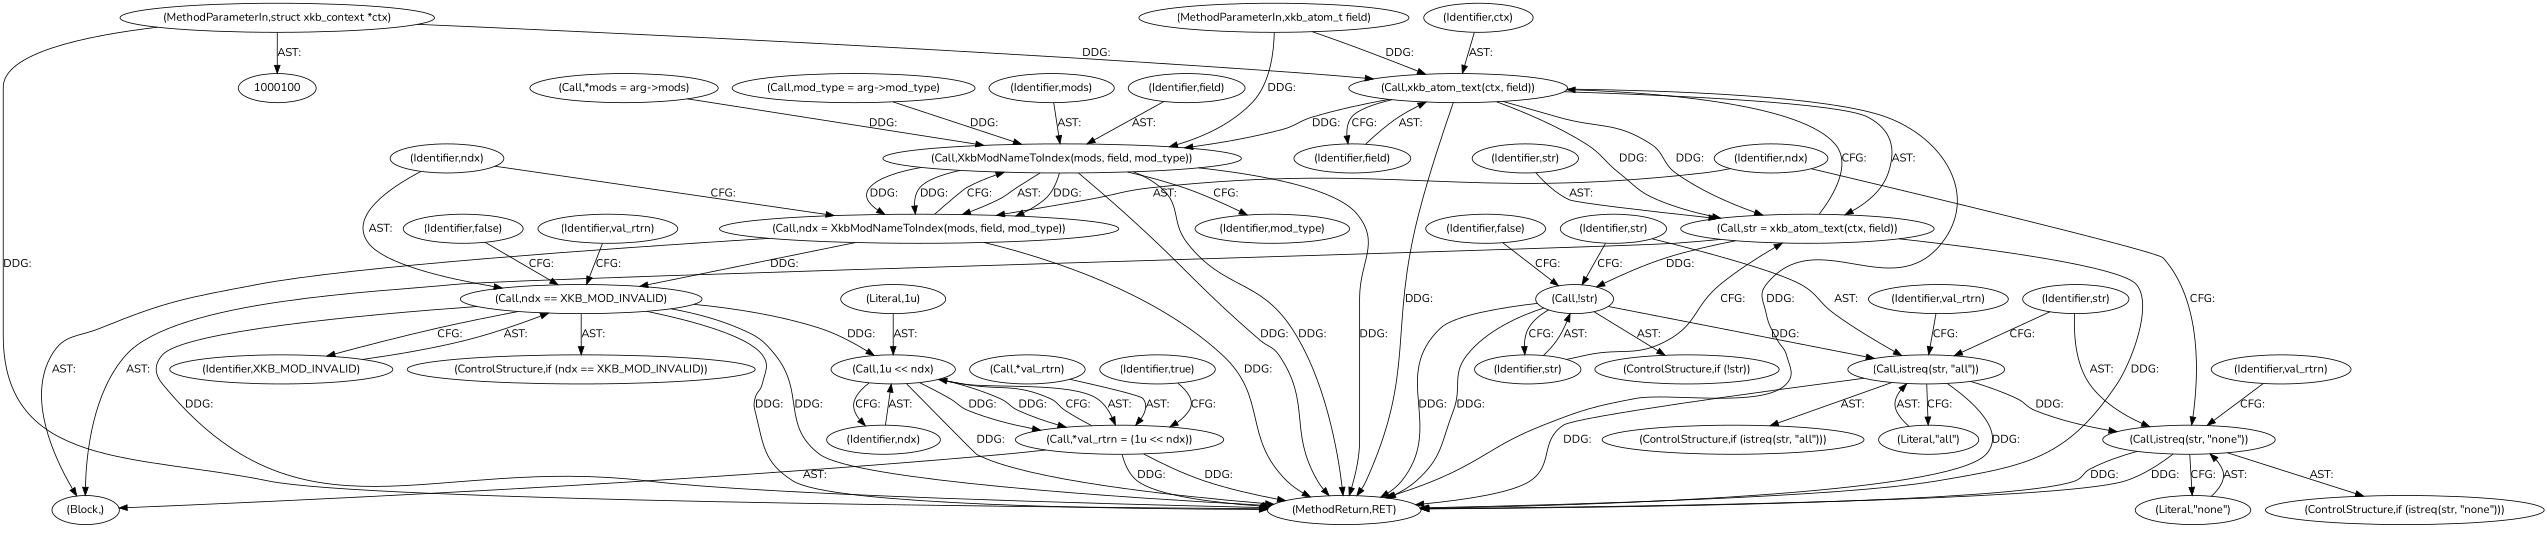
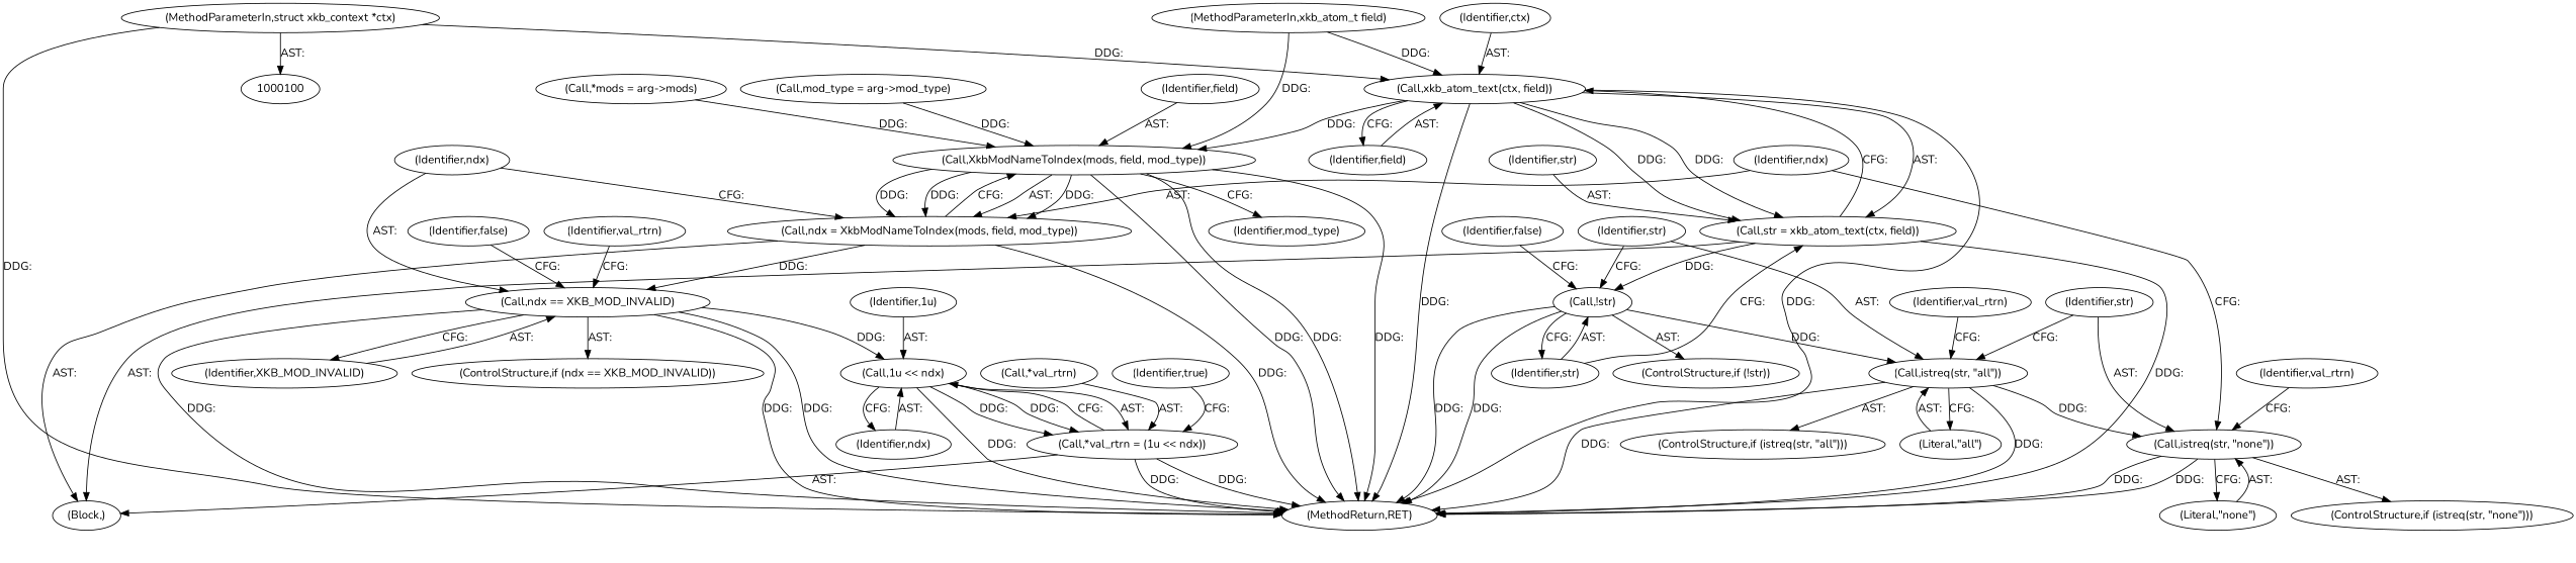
  digraph {
    fontname=Nunito
    node [fontname=Nunito]
    edge [fontname=Nunito]
    n1 [label="(MethodParameterIn,struct xkb_context *ctx)"]
    n2 [label="(Call,xkb_atom_text(ctx, field))"]
    n3 [label="(MethodReturn,RET)"]
    1000100
    n5 [label="(Call,str = xkb_atom_text(ctx, field))"]
    n6 [label="(Call,XkbModNameToIndex(mods, field, mod_type))"]
    n7 [label="(Identifier,field)"]
    n8 [label="(Call,!str)"]
    n9 [label="(Block,)"]
    n10 [label="(Call,ndx = XkbModNameToIndex(mods, field, mod_type))"]
    n11 [label="(Identifier,mod_type)"]
    n12 [label="(Call,istreq(str, \"all\"))"]
    n13 [label="(Identifier,str)"]
    n14 [label="(ControlStructure,if (!str))"]
    n15 [label="(Call,istreq(str, \"none\"))"]
    n16 [label="(Literal,\"all\")"]
    n17 [label="(ControlStructure,if (istreq(str, \"all\")))"]
    n18 [label="(Literal,\"none\")"]
    n19 [label="(ControlStructure,if (istreq(str, \"none\")))"]
    n20 [label="(Call,ndx == XKB_MOD_INVALID)"]
    n21 [label="(Call,1u << ndx)"]
    n22 [label="(Identifier,XKB_MOD_INVALID)"]
    n23 [label="(ControlStructure,if (ndx == XKB_MOD_INVALID))"]
    n24 [label="(Call,*val_rtrn = (1u << ndx))"]
    n25 [label="(Identifier,ndx)"]
-   n26 [label="(Literal,1u)"]
+   n26 [label="(Identifier,1u)"]
    n27 [label="(Identifier,val_rtrn)"]
    n28 [label="(Call,*mods = arg->mods)"]
    n29 [label="(Identifier,str)"]
    n30 [label="(Identifier,val_rtrn)"]
    n31 [label="(MethodParameterIn,xkb_atom_t field)"]
    n32 [label="(Identifier,ndx)"]
    n33 [label="(Identifier,false)"]
    n34 [label="(Identifier,ndx)"]
    n35 [label="(Call,*val_rtrn)"]
    n36 [label="(Identifier,false)"]
    n37 [label="(Call,mod_type = arg->mod_type)"]
    n38 [label="(Identifier,val_rtrn)"]
    n39 [label="(Identifier,str)"]
    n40 [label="(Identifier,true)"]
-   n41 [label="(Identifier,mods)"]
    n42 [label="(Identifier,str)"]
    n43 [label="(Identifier,field)"]
    n44 [label="(Identifier,ctx)"]
    n1 -> n2 [label="DDG: "]
    n1 -> n3 [label="DDG: "]
    n1 -> 1000100 [label="AST: "]
    n2 -> n3 [label="DDG: "]
    n2 -> n3 [label="DDG: "]
    n2 -> n5 [label="AST: "]
    n2 -> n5 [label="DDG: "]
    n2 -> n5 [label="DDG: "]
    n2 -> n6 [label="DDG: "]
    n2 -> n7 [label="CFG: "]
    n5 -> n2 [label="CFG: "]
    n5 -> n3 [label="DDG: "]
    n5 -> n8 [label="DDG: "]
    n5 -> n9 [label="AST: "]
    n6 -> n3 [label="DDG: "]
    n6 -> n3 [label="DDG: "]
    n6 -> n3 [label="DDG: "]
    n6 -> n10 [label="AST: "]
    n6 -> n10 [label="DDG: "]
    n6 -> n10 [label="DDG: "]
    n6 -> n10 [label="DDG: "]
    n6 -> n11 [label="CFG: "]
    n7 -> n2 [label="AST: "]
    n8 -> n3 [label="DDG: "]
    n8 -> n3 [label="DDG: "]
    n8 -> n12 [label="DDG: "]
    n8 -> n13 [label="CFG: "]
    n8 -> n14 [label="AST: "]
    n10 -> n3 [label="DDG: "]
    n10 -> n6 [label="CFG: "]
    n10 -> n9 [label="AST: "]
    n10 -> n20 [label="DDG: "]
    n12 -> n3 [label="DDG: "]
    n12 -> n3 [label="DDG: "]
    n12 -> n15 [label="DDG: "]
    n12 -> n16 [label="CFG: "]
    n12 -> n17 [label="AST: "]
    n13 -> n5 [label="CFG: "]
    n13 -> n8 [label="AST: "]
    n15 -> n3 [label="DDG: "]
    n15 -> n3 [label="DDG: "]
    n15 -> n18 [label="CFG: "]
    n15 -> n19 [label="AST: "]
    n16 -> n12 [label="AST: "]
    n18 -> n15 [label="AST: "]
    n20 -> n3 [label="DDG: "]
    n20 -> n3 [label="DDG: "]
    n20 -> n3 [label="DDG: "]
    n20 -> n21 [label="DDG: "]
    n20 -> n22 [label="CFG: "]
    n20 -> n23 [label="AST: "]
    n21 -> n3 [label="DDG: "]
    n21 -> n24 [label="AST: "]
    n21 -> n24 [label="DDG: "]
    n21 -> n24 [label="DDG: "]
    n21 -> n25 [label="CFG: "]
    n22 -> n20 [label="AST: "]
    n24 -> n3 [label="DDG: "]
    n24 -> n3 [label="DDG: "]
    n24 -> n9 [label="AST: "]
    n24 -> n21 [label="CFG: "]
    n25 -> n21 [label="AST: "]
    n26 -> n21 [label="AST: "]
    n27 -> n12 [label="CFG: "]
    n28 -> n6 [label="DDG: "]
    n29 -> n5 [label="AST: "]
    n30 -> n20 [label="CFG: "]
    n31 -> n2 [label="DDG: "]
    n31 -> n6 [label="DDG: "]
    n32 -> n10 [label="AST: "]
    n32 -> n15 [label="CFG: "]
    n33 -> n8 [label="CFG: "]
    n34 -> n10 [label="CFG: "]
    n34 -> n20 [label="AST: "]
    n35 -> n24 [label="AST: "]
    n36 -> n20 [label="CFG: "]
    n37 -> n6 [label="DDG: "]
    n38 -> n15 [label="CFG: "]
    n39 -> n12 [label="CFG: "]
    n39 -> n15 [label="AST: "]
    n40 -> n24 [label="CFG: "]
-   n41 -> n6 [label="AST: "]
    n42 -> n8 [label="CFG: "]
    n42 -> n12 [label="AST: "]
    n43 -> n6 [label="AST: "]
    n44 -> n2 [label="AST: "]
  }
